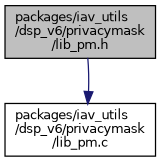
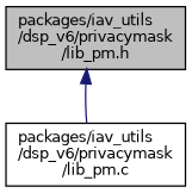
  digraph {
    node [color=black fontname=Helvetica fontsize=10 shape=record]
    n1 [fillcolor=grey75 fontcolor=black height=0.2 label="packages/iav_utils\l/dsp_v6/privacymask\l/lib_pm.h" style=filled width=0.4]
    n2 [height=0.2 label="packages/iav_utils\l/dsp_v6/privacymask\l/lib_pm.c" width=0.4]
-   n2 -> n1 [color=midnightblue dir=back fontname=Helvetica fontsize=10 labelfontname=Helvetica labelfontsize=10 style=solid]
+   n1 -> n2 [color=midnightblue dir=back fontname=Helvetica fontsize=10 labelfontname=Helvetica labelfontsize=10 style=solid]
  }
